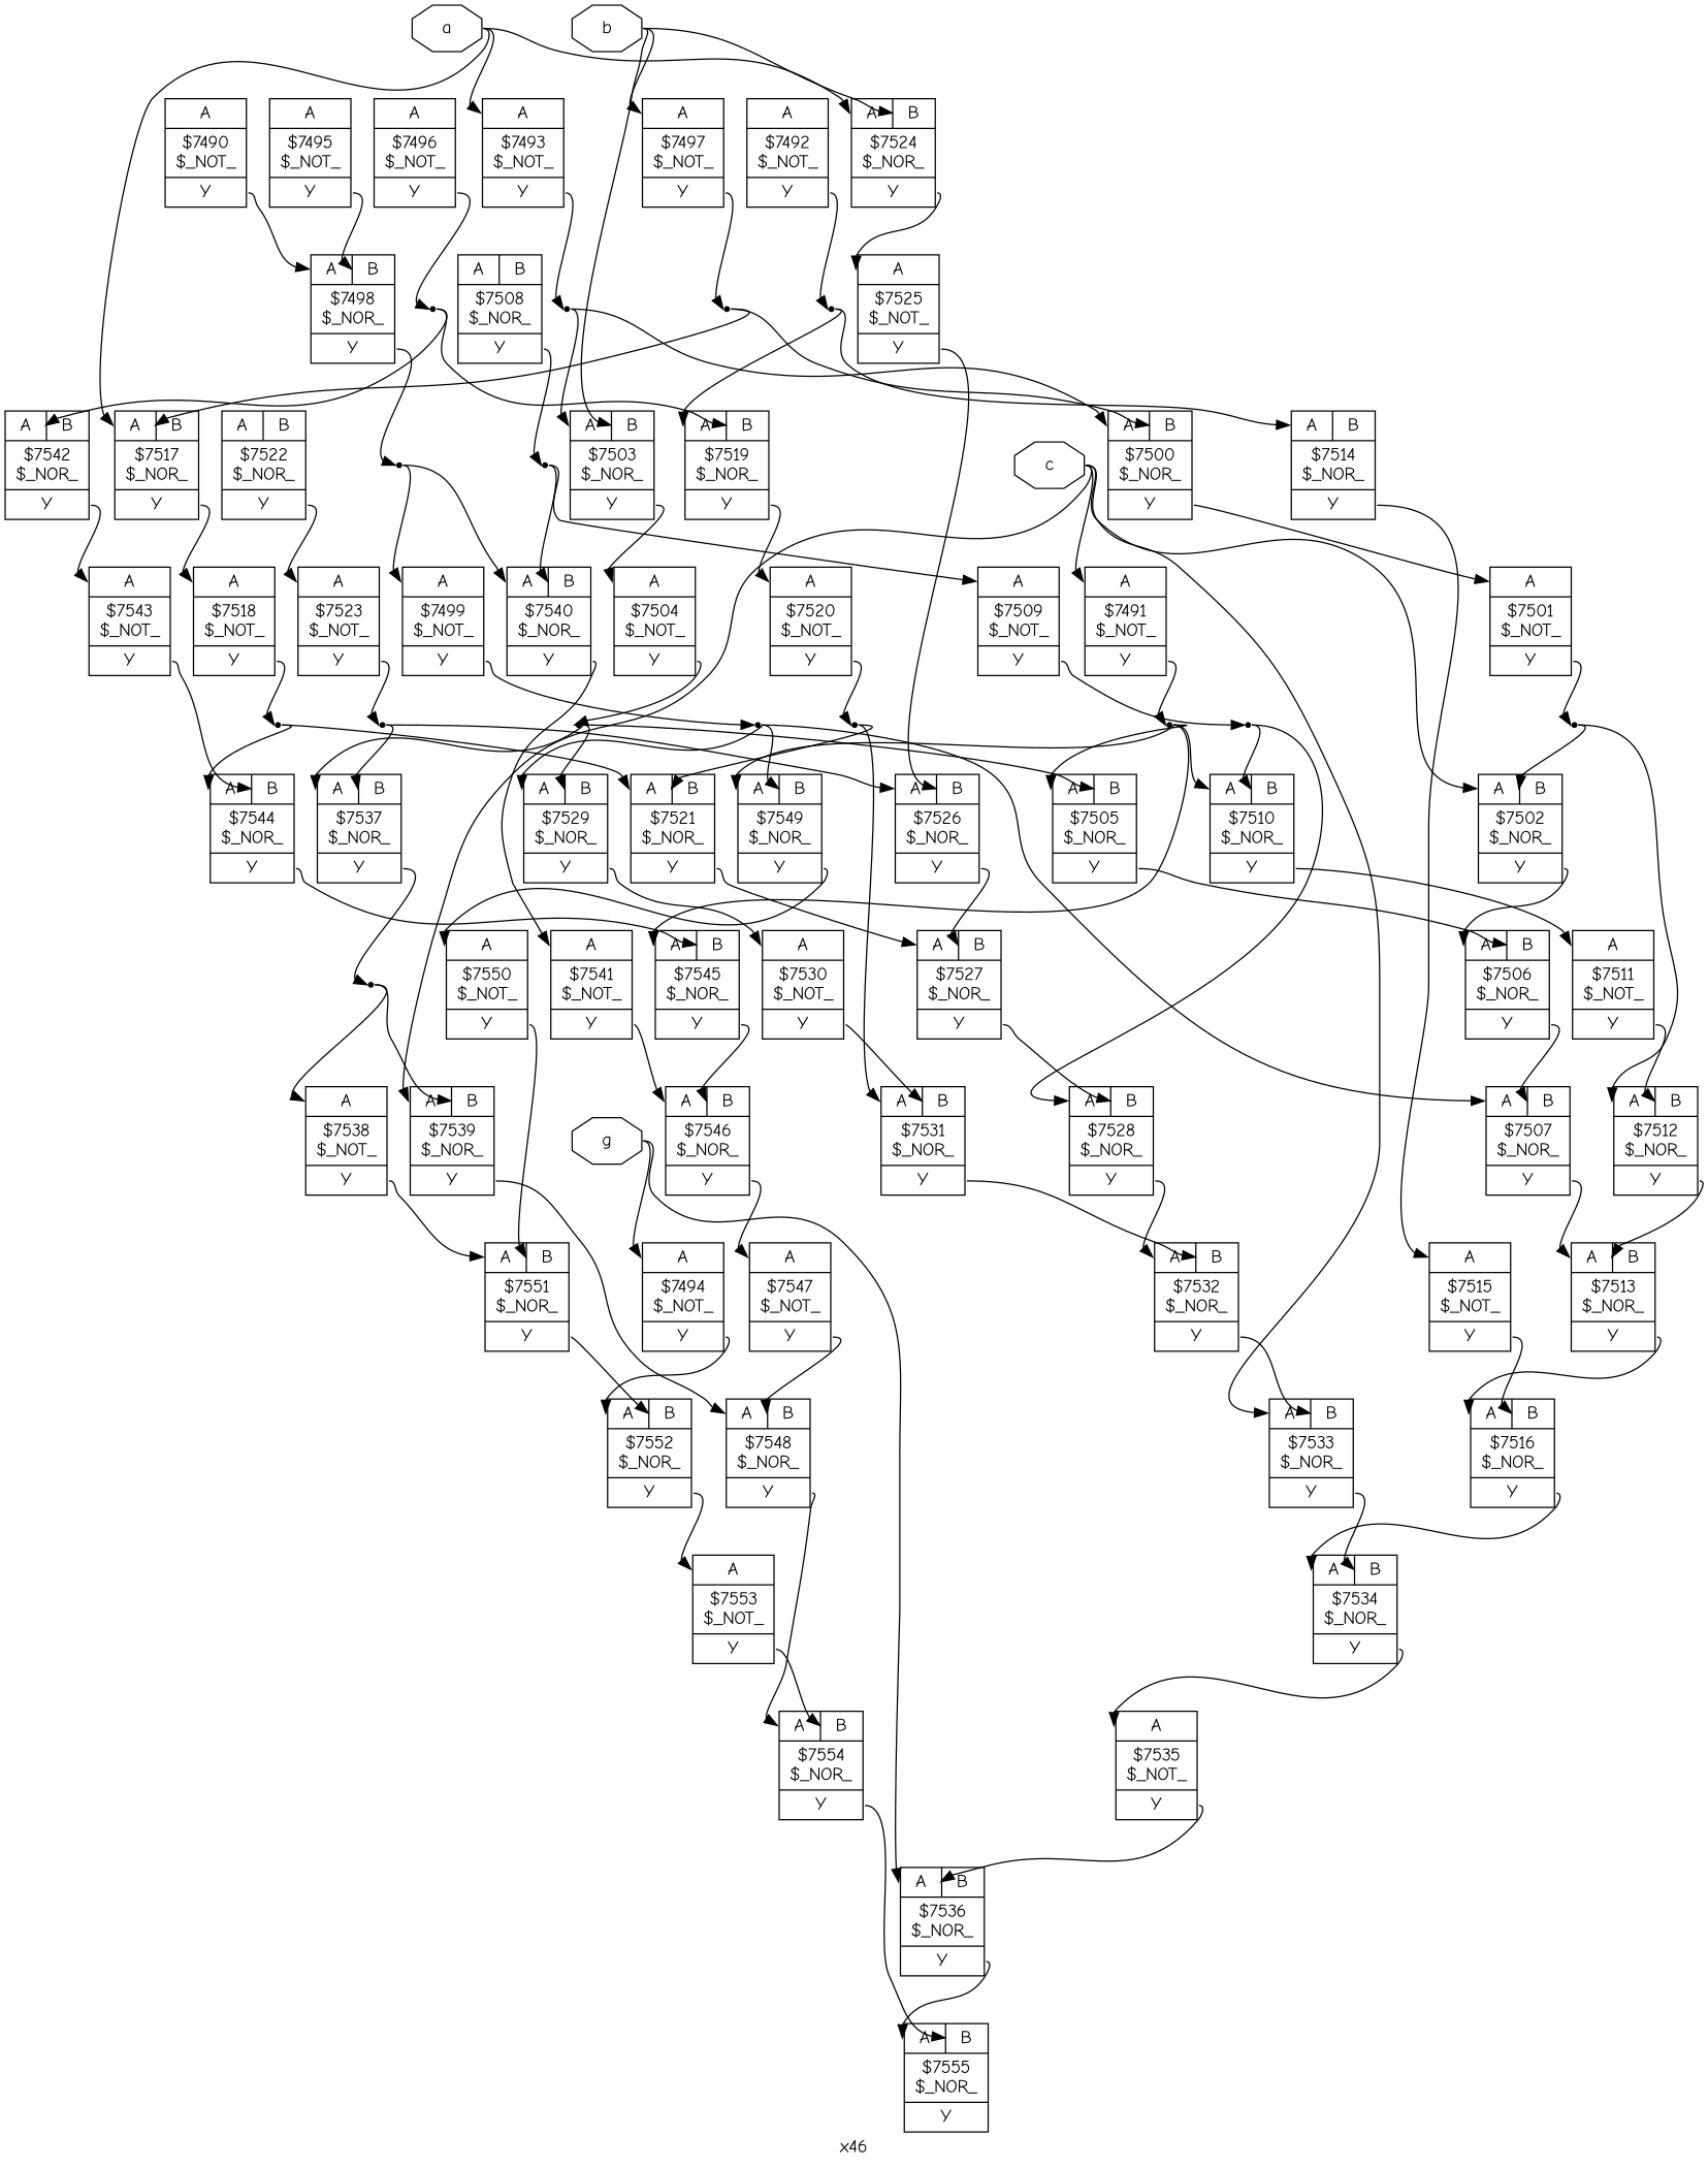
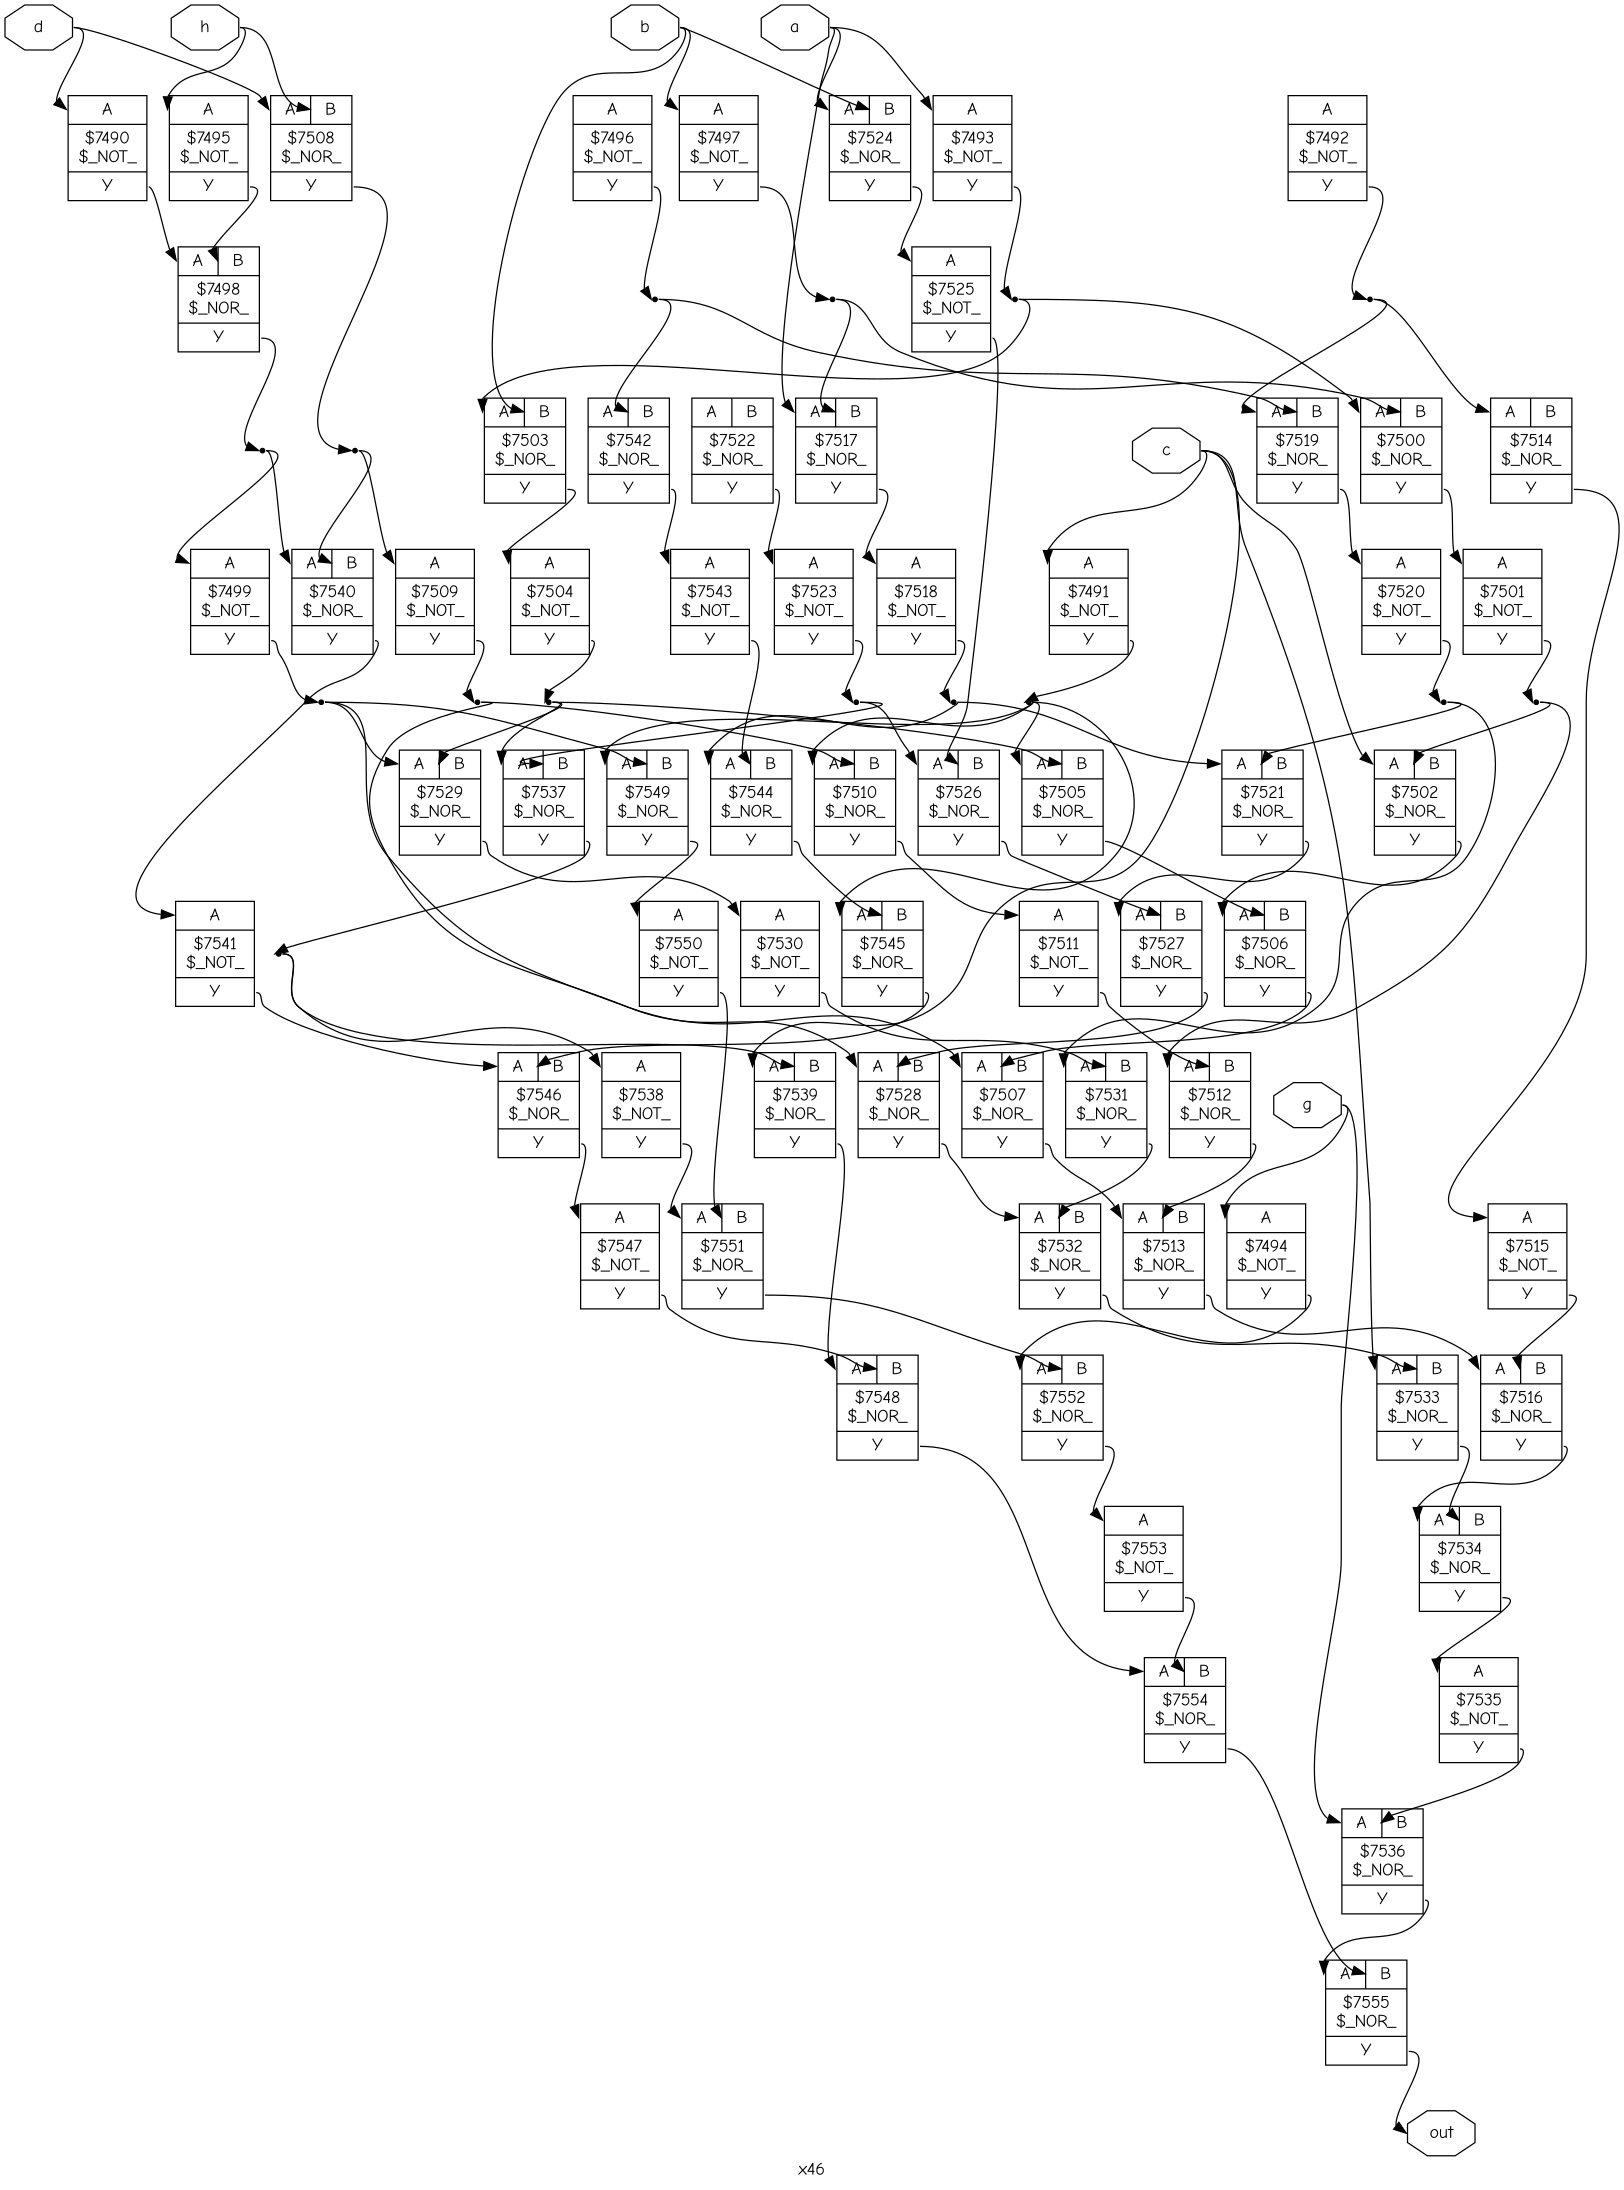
  digraph {
    fontname="Comic Neue"
    label=x46
    rankdir=TB
    remincross=true
    node [fontname="Comic Neue" shape=record]
    edge [color=black fontname="Comic Neue" headport="p75:w" tailport="p76:e"]
    n66 [color=black fontcolor=black label=a shape=octagon]
    c80 [label="{{<p75> A}|$7493\n$_NOT_|{<p76> Y}}"]
    c105 [label="{{<p75> A|<p85> B}|$7517\n$_NOR_|{<p76> Y}}"]
    c112 [label="{{<p75> A|<p85> B}|$7524\n$_NOR_|{<p76> Y}}"]
    n4 [shape=point]
    c106 [label="{{<p75> A}|$7518\n$_NOT_|{<p76> Y}}"]
    c113 [label="{{<p75> A}|$7525\n$_NOT_|{<p76> Y}}"]
    n67 [color=black fontcolor=black label=b shape=octagon]
    c84 [label="{{<p75> A}|$7497\n$_NOT_|{<p76> Y}}"]
    c91 [label="{{<p75> A|<p85> B}|$7503\n$_NOR_|{<p76> Y}}"]
    n8 [shape=point]
    c92 [label="{{<p75> A}|$7504\n$_NOT_|{<p76> Y}}"]
    n68 [color=black fontcolor=black label=c shape=octagon]
    c78 [label="{{<p75> A}|$7491\n$_NOT_|{<p76> Y}}"]
    c90 [label="{{<p75> A|<p85> B}|$7502\n$_NOR_|{<p76> Y}}"]
    c121 [label="{{<p75> A|<p85> B}|$7533\n$_NOR_|{<p76> Y}}"]
    c127 [label="{{<p75> A|<p85> B}|$7539\n$_NOR_|{<p76> Y}}"]
    n2 [shape=point]
    c94 [label="{{<p75> A|<p85> B}|$7506\n$_NOR_|{<p76> Y}}"]
    c122 [label="{{<p75> A|<p85> B}|$7534\n$_NOR_|{<p76> Y}}"]
    c136 [label="{{<p75> A|<p85> B}|$7548\n$_NOR_|{<p76> Y}}"]
+   n69 [color=black fontcolor=black label=d shape=octagon]
    c77 [label="{{<p75> A}|$7490\n$_NOT_|{<p76> Y}}"]
    c96 [label="{{<p75> A|<p85> B}|$7508\n$_NOR_|{<p76> Y}}"]
    c86 [label="{{<p75> A|<p85> B}|$7498\n$_NOR_|{<p76> Y}}"]
    n19 [shape=point]
    c79 [label="{{<p75> A}|$7492\n$_NOT_|{<p76> Y}}"]
    n3 [shape=point]
    c110 [label="{{<p75> A|<p85> B}|$7522\n$_NOR_|{<p76> Y}}"]
    c111 [label="{{<p75> A}|$7523\n$_NOT_|{<p76> Y}}"]
    c130 [label="{{<p75> A|<p85> B}|$7542\n$_NOR_|{<p76> Y}}"]
    c131 [label="{{<p75> A}|$7543\n$_NOT_|{<p76> Y}}"]
    c83 [label="{{<p75> A}|$7496\n$_NOT_|{<p76> Y}}"]
    n7 [shape=point]
    c102 [label="{{<p75> A|<p85> B}|$7514\n$_NOR_|{<p76> Y}}"]
    c103 [label="{{<p75> A}|$7515\n$_NOT_|{<p76> Y}}"]
    n72 [color=black fontcolor=black label=g shape=octagon]
    c81 [label="{{<p75> A}|$7494\n$_NOT_|{<p76> Y}}"]
    c124 [label="{{<p75> A|<p85> B}|$7536\n$_NOR_|{<p76> Y}}"]
    c140 [label="{{<p75> A|<p85> B}|$7552\n$_NOR_|{<p76> Y}}"]
    c143 [label="{{<p75> A|<p85> B}|$7555\n$_NOR_|{<p76> Y}}"]
+   n73 [color=black fontcolor=black label=h shape=octagon]
    c82 [label="{{<p75> A}|$7495\n$_NOT_|{<p76> Y}}"]
+   n74 [color=black fontcolor=black label=out shape=octagon]
    n9 [shape=point]
    c93 [label="{{<p75> A|<p85> B}|$7505\n$_NOR_|{<p76> Y}}"]
    c98 [label="{{<p75> A|<p85> B}|$7510\n$_NOR_|{<p76> Y}}"]
    c133 [label="{{<p75> A|<p85> B}|$7545\n$_NOR_|{<p76> Y}}"]
    c137 [label="{{<p75> A|<p85> B}|$7549\n$_NOR_|{<p76> Y}}"]
    c107 [label="{{<p75> A|<p85> B}|$7519\n$_NOR_|{<p76> Y}}"]
    c88 [label="{{<p75> A|<p85> B}|$7500\n$_NOR_|{<p76> Y}}"]
    c141 [label="{{<p75> A}|$7553\n$_NOT_|{<p76> Y}}"]
    c87 [label="{{<p75> A}|$7499\n$_NOT_|{<p76> Y}}"]
    c128 [label="{{<p75> A|<p85> B}|$7540\n$_NOR_|{<p76> Y}}"]
    n10 [shape=point]
    c95 [label="{{<p75> A|<p85> B}|$7507\n$_NOR_|{<p76> Y}}"]
    c117 [label="{{<p75> A|<p85> B}|$7529\n$_NOR_|{<p76> Y}}"]
    c89 [label="{{<p75> A}|$7501\n$_NOT_|{<p76> Y}}"]
    n12 [shape=point]
    c100 [label="{{<p75> A|<p85> B}|$7512\n$_NOR_|{<p76> Y}}"]
    n15 [shape=point]
    c125 [label="{{<p75> A|<p85> B}|$7537\n$_NOR_|{<p76> Y}}"]
    c101 [label="{{<p75> A|<p85> B}|$7513\n$_NOR_|{<p76> Y}}"]
    c104 [label="{{<p75> A|<p85> B}|$7516\n$_NOR_|{<p76> Y}}"]
    c97 [label="{{<p75> A}|$7509\n$_NOT_|{<p76> Y}}"]
    n20 [shape=point]
    c116 [label="{{<p75> A|<p85> B}|$7528\n$_NOR_|{<p76> Y}}"]
    c99 [label="{{<p75> A}|$7511\n$_NOT_|{<p76> Y}}"]
    c123 [label="{{<p75> A}|$7535\n$_NOT_|{<p76> Y}}"]
    n29 [shape=point]
    c109 [label="{{<p75> A|<p85> B}|$7521\n$_NOR_|{<p76> Y}}"]
    c132 [label="{{<p75> A|<p85> B}|$7544\n$_NOR_|{<p76> Y}}"]
    c108 [label="{{<p75> A}|$7520\n$_NOT_|{<p76> Y}}"]
    n31 [shape=point]
    c119 [label="{{<p75> A|<p85> B}|$7531\n$_NOR_|{<p76> Y}}"]
    c115 [label="{{<p75> A|<p85> B}|$7527\n$_NOR_|{<p76> Y}}"]
    n34 [shape=point]
    c114 [label="{{<p75> A|<p85> B}|$7526\n$_NOR_|{<p76> Y}}"]
    c120 [label="{{<p75> A|<p85> B}|$7532\n$_NOR_|{<p76> Y}}"]
    c118 [label="{{<p75> A}|$7530\n$_NOT_|{<p76> Y}}"]
    n48 [shape=point]
    c126 [label="{{<p75> A}|$7538\n$_NOT_|{<p76> Y}}"]
    c139 [label="{{<p75> A|<p85> B}|$7551\n$_NOR_|{<p76> Y}}"]
    c142 [label="{{<p75> A|<p85> B}|$7554\n$_NOR_|{<p76> Y}}"]
    c129 [label="{{<p75> A}|$7541\n$_NOT_|{<p76> Y}}"]
    c134 [label="{{<p75> A|<p85> B}|$7546\n$_NOR_|{<p76> Y}}"]
    c135 [label="{{<p75> A}|$7547\n$_NOT_|{<p76> Y}}"]
    c138 [label="{{<p75> A}|$7550\n$_NOT_|{<p76> Y}}"]
    n66 -> c80 [tailport=e]
    n66 -> c105 [tailport=e]
    n66 -> c112 [tailport=e]
    c80 -> n4 [headport=w]
    c105 -> c106
    c112 -> c113
    n4 -> c91 [tailport=e]
    n4 -> c88 [tailport=e]
    c106 -> n29 [headport=w]
    c113 -> c114 [headport="p85:w"]
    n67 -> c112 [headport="p85:w" tailport=e]
    n67 -> c84 [tailport=e]
    n67 -> c91 [headport="p85:w" tailport=e]
    c84 -> n8 [headport=w]
    c91 -> c92
    n8 -> c105 [headport="p85:w" tailport=e]
    n8 -> c88 [headport="p85:w" tailport=e]
    c92 -> n15 [headport=w]
    n68 -> c78 [tailport=e]
    n68 -> c90 [tailport=e]
    n68 -> c121 [tailport=e]
    n68 -> c127 [tailport=e]
    c78 -> n2 [headport=w]
    c90 -> c94
    c121 -> c122 [headport="p85:w"]
    c127 -> c136
    n2 -> c93 [tailport=e]
    n2 -> c98 [tailport=e]
    n2 -> c133 [tailport=e]
    n2 -> c137 [tailport=e]
    c94 -> c95 [headport="p85:w"]
    c122 -> c123
    c136 -> c142
+   n69 -> c77 [tailport=e]
+   n69 -> c96 [tailport=e]
    c77 -> c86
    c96 -> n19 [headport=w]
    c86 -> n9 [headport=w]
    n19 -> c128 [headport="p85:w" tailport=e]
    n19 -> c97 [tailport=e]
    c79 -> n3 [headport=w]
    n3 -> c102 [tailport=e]
    n3 -> c107 [tailport=e]
    c110 -> c111
    c111 -> n34 [headport=w]
    c130 -> c131
    c131 -> c132 [headport="p85:w"]
    c83 -> n7 [headport=w]
    n7 -> c130 [headport="p85:w" tailport=e]
    n7 -> c107 [headport="p85:w" tailport=e]
    c102 -> c103
    c103 -> c104 [headport="p85:w"]
    n72 -> c81 [tailport=e]
    n72 -> c124 [tailport=e]
    c81 -> c140
    c124 -> c143
    c140 -> c141
+   c143 -> n74 [headport=w]
+   n73 -> c96 [headport="p85:w" tailport=e]
+   n73 -> c82 [tailport=e]
    c82 -> c86 [headport="p85:w"]
    n9 -> c87 [tailport=e]
    n9 -> c128 [tailport=e]
    c93 -> c94 [headport="p85:w"]
    c98 -> c99
    c133 -> c134 [headport="p85:w"]
    c137 -> c138
    c107 -> c108
    c88 -> c89
    c141 -> c142 [headport="p85:w"]
    c87 -> n10 [headport=w]
    c128 -> c129
    n10 -> c137 [headport="p85:w" tailport=e]
    n10 -> c95 [tailport=e]
    n10 -> c117 [tailport=e]
    c95 -> c101
    c117 -> c118
    c89 -> n12 [headport=w]
    n12 -> c90 [headport="p85:w" tailport=e]
    n12 -> c100 [tailport=e]
    c100 -> c101 [headport="p85:w"]
    n15 -> c93 [headport="p85:w" tailport=e]
    n15 -> c117 [headport="p85:w" tailport=e]
    n15 -> c125 [tailport=e]
    c125 -> n48 [headport=w]
    c101 -> c104
    c104 -> c122
    c97 -> n20 [headport=w]
    n20 -> c98 [headport="p85:w" tailport=e]
    n20 -> c116 [tailport=e]
    c116 -> c120
    c99 -> c100 [headport="p85:w"]
    c123 -> c124 [headport="p85:w"]
    n29 -> c109 [tailport=e]
    n29 -> c132 [tailport=e]
    c109 -> c115
    c132 -> c133 [headport="p85:w"]
    c108 -> n31 [headport=w]
    n31 -> c109 [headport="p85:w" tailport=e]
    n31 -> c119 [tailport=e]
    c119 -> c120 [headport="p85:w"]
    c115 -> c116 [headport="p85:w"]
    n34 -> c125 [headport="p85:w" tailport=e]
    n34 -> c114 [tailport=e]
    c114 -> c115 [headport="p85:w"]
    c120 -> c121 [headport="p85:w"]
    c118 -> c119 [headport="p85:w"]
    n48 -> c127 [headport="p85:w" tailport=e]
    n48 -> c126 [tailport=e]
    c126 -> c139
    c139 -> c140 [headport="p85:w"]
    c142 -> c143 [headport="p85:w"]
    c129 -> c134
    c134 -> c135
    c135 -> c136 [headport="p85:w"]
    c138 -> c139 [headport="p85:w"]
  }
